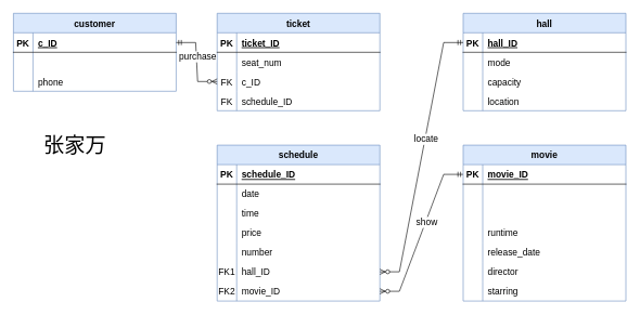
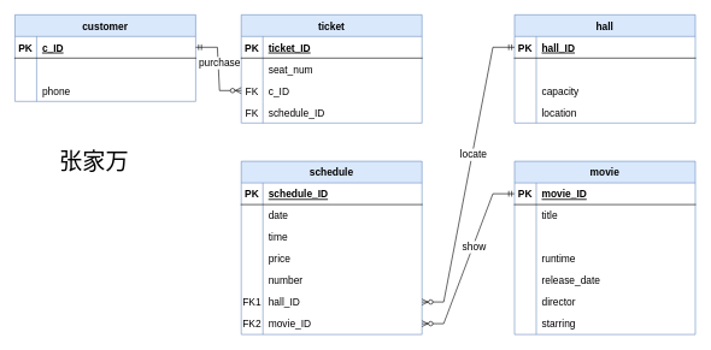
  <mxCell id="0" />
  <mxCell id="1" parent="0" />
  <mxCell id="2" value="customer" style="shape=table;startSize=30;container=1;collapsible=1;childLayout=tableLayout;fixedRows=1;rowLines=0;fontStyle=1;align=center;resizeLast=1;fontSize=14;fillColor=#dae8fc;strokeColor=#6c8ebf;" parent="1" vertex="1"><mxGeometry x="20" y="20" width="250" height="120" as="geometry"><mxRectangle x="450" y="120" width="100" height="30" as="alternateBounds" /></mxGeometry></mxCell>
  <mxCell id="3" value="" style="shape=partialRectangle;collapsible=0;dropTarget=0;pointerEvents=0;fillColor=none;points=[[0,0.5],[1,0.5]];portConstraint=eastwest;top=0;left=0;right=0;bottom=1;fontSize=14;" parent="2" vertex="1"><mxGeometry y="30" width="250" height="30" as="geometry" /></mxCell>
  <mxCell id="4" value="PK" style="shape=partialRectangle;overflow=hidden;connectable=0;fillColor=none;top=0;left=0;bottom=0;right=0;fontStyle=1;fontSize=14;" parent="3" vertex="1"><mxGeometry width="30" height="30" as="geometry"><mxRectangle width="30" height="30" as="alternateBounds" /></mxGeometry></mxCell>
  <mxCell id="5" value="c_ID" style="shape=partialRectangle;overflow=hidden;connectable=0;fillColor=none;top=0;left=0;bottom=0;right=0;align=left;spacingLeft=6;fontStyle=5;fontSize=14;" parent="3" vertex="1"><mxGeometry x="30" width="220" height="30" as="geometry"><mxRectangle width="220" height="30" as="alternateBounds" /></mxGeometry></mxCell>
  <mxCell id="6" value="" style="shape=partialRectangle;collapsible=0;dropTarget=0;pointerEvents=0;fillColor=none;points=[[0,0.5],[1,0.5]];portConstraint=eastwest;top=0;left=0;right=0;bottom=0;fontSize=14;" parent="2" vertex="1"><mxGeometry y="60" width="250" height="30" as="geometry" /></mxCell>
  <mxCell id="7" value="" style="shape=partialRectangle;overflow=hidden;connectable=0;fillColor=none;top=0;left=0;bottom=0;right=0;fontSize=14;" parent="6" vertex="1"><mxGeometry width="30" height="30" as="geometry"><mxRectangle width="30" height="30" as="alternateBounds" /></mxGeometry></mxCell>
  <mxCell id="8" value="" style="shape=partialRectangle;collapsible=0;dropTarget=0;pointerEvents=0;fillColor=none;points=[[0,0.5],[1,0.5]];portConstraint=eastwest;top=0;left=0;right=0;bottom=0;fontSize=14;" parent="2" vertex="1"><mxGeometry y="90" width="250" height="30" as="geometry" /></mxCell>
  <mxCell id="9" value="" style="shape=partialRectangle;overflow=hidden;connectable=0;fillColor=none;top=0;left=0;bottom=0;right=0;fontSize=14;" parent="8" vertex="1"><mxGeometry width="30" height="30" as="geometry"><mxRectangle width="30" height="30" as="alternateBounds" /></mxGeometry></mxCell>
  <mxCell id="10" value="phone" style="shape=partialRectangle;overflow=hidden;connectable=0;fillColor=none;top=0;left=0;bottom=0;right=0;align=left;spacingLeft=6;fontSize=14;verticalAlign=middle;" parent="8" vertex="1"><mxGeometry x="30" width="220" height="30" as="geometry"><mxRectangle width="220" height="30" as="alternateBounds" /></mxGeometry></mxCell>
  <mxCell id="11" value="schedule" style="shape=table;startSize=30;container=1;collapsible=1;childLayout=tableLayout;fixedRows=1;rowLines=0;fontStyle=1;align=center;resizeLast=1;fontSize=14;fillColor=#dae8fc;strokeColor=#6c8ebf;" parent="1" vertex="1"><mxGeometry x="333" y="223" width="250" height="240" as="geometry"><mxRectangle x="450" y="120" width="100" height="30" as="alternateBounds" /></mxGeometry></mxCell>
  <mxCell id="12" value="" style="shape=partialRectangle;collapsible=0;dropTarget=0;pointerEvents=0;fillColor=none;points=[[0,0.5],[1,0.5]];portConstraint=eastwest;top=0;left=0;right=0;bottom=1;fontSize=14;" parent="11" vertex="1"><mxGeometry y="30" width="250" height="30" as="geometry" /></mxCell>
  <mxCell id="13" value="PK" style="shape=partialRectangle;overflow=hidden;connectable=0;fillColor=none;top=0;left=0;bottom=0;right=0;fontStyle=1;fontSize=14;" parent="12" vertex="1"><mxGeometry width="30" height="30" as="geometry"><mxRectangle width="30" height="30" as="alternateBounds" /></mxGeometry></mxCell>
  <mxCell id="14" value="schedule_ID" style="shape=partialRectangle;overflow=hidden;connectable=0;fillColor=none;top=0;left=0;bottom=0;right=0;align=left;spacingLeft=6;fontStyle=5;fontSize=14;" parent="12" vertex="1"><mxGeometry x="30" width="220" height="30" as="geometry"><mxRectangle width="220" height="30" as="alternateBounds" /></mxGeometry></mxCell>
  <mxCell id="15" value="" style="shape=partialRectangle;collapsible=0;dropTarget=0;pointerEvents=0;fillColor=none;points=[[0,0.5],[1,0.5]];portConstraint=eastwest;top=0;left=0;right=0;bottom=0;fontSize=14;" parent="11" vertex="1"><mxGeometry y="60" width="250" height="30" as="geometry" /></mxCell>
  <mxCell id="16" value="" style="shape=partialRectangle;overflow=hidden;connectable=0;fillColor=none;top=0;left=0;bottom=0;right=0;fontSize=14;" parent="15" vertex="1"><mxGeometry width="30" height="30" as="geometry"><mxRectangle width="30" height="30" as="alternateBounds" /></mxGeometry></mxCell>
  <mxCell id="17" value="date" style="shape=partialRectangle;overflow=hidden;connectable=0;fillColor=none;top=0;left=0;bottom=0;right=0;align=left;spacingLeft=6;fontSize=14;" parent="15" vertex="1"><mxGeometry x="30" width="220" height="30" as="geometry"><mxRectangle width="220" height="30" as="alternateBounds" /></mxGeometry></mxCell>
  <mxCell id="18" value="" style="shape=partialRectangle;collapsible=0;dropTarget=0;pointerEvents=0;fillColor=none;points=[[0,0.5],[1,0.5]];portConstraint=eastwest;top=0;left=0;right=0;bottom=0;fontSize=14;" parent="11" vertex="1"><mxGeometry y="90" width="250" height="30" as="geometry" /></mxCell>
  <mxCell id="19" value="" style="shape=partialRectangle;overflow=hidden;connectable=0;fillColor=none;top=0;left=0;bottom=0;right=0;fontSize=14;" parent="18" vertex="1"><mxGeometry width="30" height="30" as="geometry"><mxRectangle width="30" height="30" as="alternateBounds" /></mxGeometry></mxCell>
  <mxCell id="20" value="time" style="shape=partialRectangle;overflow=hidden;connectable=0;fillColor=none;top=0;left=0;bottom=0;right=0;align=left;spacingLeft=6;fontSize=14;verticalAlign=middle;" parent="18" vertex="1"><mxGeometry x="30" width="220" height="30" as="geometry"><mxRectangle width="220" height="30" as="alternateBounds" /></mxGeometry></mxCell>
  <mxCell id="21" value="" style="shape=partialRectangle;collapsible=0;dropTarget=0;pointerEvents=0;fillColor=none;points=[[0,0.5],[1,0.5]];portConstraint=eastwest;top=0;left=0;right=0;bottom=0;fontSize=14;" parent="11" vertex="1"><mxGeometry y="120" width="250" height="30" as="geometry" /></mxCell>
  <mxCell id="22" value="" style="shape=partialRectangle;overflow=hidden;connectable=0;fillColor=none;top=0;left=0;bottom=0;right=0;fontSize=14;" parent="21" vertex="1"><mxGeometry width="30" height="30" as="geometry"><mxRectangle width="30" height="30" as="alternateBounds" /></mxGeometry></mxCell>
  <mxCell id="23" value="price" style="shape=partialRectangle;overflow=hidden;connectable=0;fillColor=none;top=0;left=0;bottom=0;right=0;align=left;spacingLeft=6;fontSize=14;verticalAlign=middle;" parent="21" vertex="1"><mxGeometry x="30" width="220" height="30" as="geometry"><mxRectangle width="220" height="30" as="alternateBounds" /></mxGeometry></mxCell>
  <mxCell id="24" value="" style="shape=partialRectangle;collapsible=0;dropTarget=0;pointerEvents=0;fillColor=none;points=[[0,0.5],[1,0.5]];portConstraint=eastwest;top=0;left=0;right=0;bottom=0;fontSize=14;" parent="11" vertex="1"><mxGeometry y="150" width="250" height="30" as="geometry" /></mxCell>
  <mxCell id="25" value="" style="shape=partialRectangle;overflow=hidden;connectable=0;fillColor=none;top=0;left=0;bottom=0;right=0;fontSize=14;" parent="24" vertex="1"><mxGeometry width="30" height="30" as="geometry"><mxRectangle width="30" height="30" as="alternateBounds" /></mxGeometry></mxCell>
  <mxCell id="26" value="number" style="shape=partialRectangle;overflow=hidden;connectable=0;fillColor=none;top=0;left=0;bottom=0;right=0;align=left;spacingLeft=6;fontSize=14;verticalAlign=middle;" parent="24" vertex="1"><mxGeometry x="30" width="220" height="30" as="geometry"><mxRectangle width="220" height="30" as="alternateBounds" /></mxGeometry></mxCell>
  <mxCell id="27" value="" style="shape=partialRectangle;collapsible=0;dropTarget=0;pointerEvents=0;fillColor=none;points=[[0,0.5],[1,0.5]];portConstraint=eastwest;top=0;left=0;right=0;bottom=0;fontSize=14;" parent="11" vertex="1"><mxGeometry y="180" width="250" height="30" as="geometry" /></mxCell>
  <mxCell id="28" value="FK1" style="shape=partialRectangle;overflow=hidden;connectable=0;fillColor=none;top=0;left=0;bottom=0;right=0;fontSize=14;" parent="27" vertex="1"><mxGeometry width="30" height="30" as="geometry"><mxRectangle width="30" height="30" as="alternateBounds" /></mxGeometry></mxCell>
  <mxCell id="29" value="hall_ID" style="shape=partialRectangle;overflow=hidden;connectable=0;fillColor=none;top=0;left=0;bottom=0;right=0;align=left;spacingLeft=6;fontSize=14;verticalAlign=middle;" parent="27" vertex="1"><mxGeometry x="30" width="220" height="30" as="geometry"><mxRectangle width="220" height="30" as="alternateBounds" /></mxGeometry></mxCell>
  <mxCell id="30" value="" style="shape=partialRectangle;collapsible=0;dropTarget=0;pointerEvents=0;fillColor=none;points=[[0,0.5],[1,0.5]];portConstraint=eastwest;top=0;left=0;right=0;bottom=0;fontSize=14;" parent="11" vertex="1"><mxGeometry y="210" width="250" height="30" as="geometry" /></mxCell>
  <mxCell id="31" value="FK2" style="shape=partialRectangle;overflow=hidden;connectable=0;fillColor=none;top=0;left=0;bottom=0;right=0;fontSize=14;" parent="30" vertex="1"><mxGeometry width="30" height="30" as="geometry"><mxRectangle width="30" height="30" as="alternateBounds" /></mxGeometry></mxCell>
  <mxCell id="32" value="movie_ID" style="shape=partialRectangle;overflow=hidden;connectable=0;fillColor=none;top=0;left=0;bottom=0;right=0;align=left;spacingLeft=6;fontSize=14;verticalAlign=middle;" parent="30" vertex="1"><mxGeometry x="30" width="220" height="30" as="geometry"><mxRectangle width="220" height="30" as="alternateBounds" /></mxGeometry></mxCell>
  <mxCell id="33" value="ticket" style="shape=table;startSize=30;container=1;collapsible=1;childLayout=tableLayout;fixedRows=1;rowLines=0;fontStyle=1;align=center;resizeLast=1;fontSize=14;fillColor=#dae8fc;strokeColor=#6c8ebf;" parent="1" vertex="1"><mxGeometry x="333" y="20" width="250" height="150" as="geometry"><mxRectangle x="871" y="175" width="100" height="30" as="alternateBounds" /></mxGeometry></mxCell>
  <mxCell id="34" value="" style="shape=partialRectangle;collapsible=0;dropTarget=0;pointerEvents=0;fillColor=none;points=[[0,0.5],[1,0.5]];portConstraint=eastwest;top=0;left=0;right=0;bottom=1;fontSize=14;" parent="33" vertex="1"><mxGeometry y="30" width="250" height="30" as="geometry" /></mxCell>
  <mxCell id="35" value="PK" style="shape=partialRectangle;overflow=hidden;connectable=0;fillColor=none;top=0;left=0;bottom=0;right=0;fontStyle=1;fontSize=14;" parent="34" vertex="1"><mxGeometry width="30" height="30" as="geometry"><mxRectangle width="30" height="30" as="alternateBounds" /></mxGeometry></mxCell>
  <mxCell id="36" value="ticket_ID" style="shape=partialRectangle;overflow=hidden;connectable=0;fillColor=none;top=0;left=0;bottom=0;right=0;align=left;spacingLeft=6;fontStyle=5;fontSize=14;" parent="34" vertex="1"><mxGeometry x="30" width="220" height="30" as="geometry"><mxRectangle width="220" height="30" as="alternateBounds" /></mxGeometry></mxCell>
  <mxCell id="37" value="" style="shape=partialRectangle;collapsible=0;dropTarget=0;pointerEvents=0;fillColor=none;points=[[0,0.5],[1,0.5]];portConstraint=eastwest;top=0;left=0;right=0;bottom=0;fontSize=14;" parent="33" vertex="1"><mxGeometry y="60" width="250" height="30" as="geometry" /></mxCell>
  <mxCell id="38" value="" style="shape=partialRectangle;overflow=hidden;connectable=0;fillColor=none;top=0;left=0;bottom=0;right=0;fontSize=14;" parent="37" vertex="1"><mxGeometry width="30" height="30" as="geometry"><mxRectangle width="30" height="30" as="alternateBounds" /></mxGeometry></mxCell>
  <mxCell id="39" value="seat_num" style="shape=partialRectangle;overflow=hidden;connectable=0;fillColor=none;top=0;left=0;bottom=0;right=0;align=left;spacingLeft=6;fontSize=14;" parent="37" vertex="1"><mxGeometry x="30" width="220" height="30" as="geometry"><mxRectangle width="220" height="30" as="alternateBounds" /></mxGeometry></mxCell>
  <mxCell id="40" value="" style="shape=partialRectangle;collapsible=0;dropTarget=0;pointerEvents=0;fillColor=none;points=[[0,0.5],[1,0.5]];portConstraint=eastwest;top=0;left=0;right=0;bottom=0;fontSize=14;" parent="33" vertex="1"><mxGeometry y="90" width="250" height="30" as="geometry" /></mxCell>
  <mxCell id="41" value="FK" style="shape=partialRectangle;overflow=hidden;connectable=0;fillColor=none;top=0;left=0;bottom=0;right=0;fontSize=14;" parent="40" vertex="1"><mxGeometry width="30" height="30" as="geometry"><mxRectangle width="30" height="30" as="alternateBounds" /></mxGeometry></mxCell>
  <mxCell id="42" value="c_ID" style="shape=partialRectangle;overflow=hidden;connectable=0;fillColor=none;top=0;left=0;bottom=0;right=0;align=left;spacingLeft=6;fontSize=14;" parent="40" vertex="1"><mxGeometry x="30" width="220" height="30" as="geometry"><mxRectangle width="220" height="30" as="alternateBounds" /></mxGeometry></mxCell>
  <mxCell id="43" value="" style="shape=partialRectangle;collapsible=0;dropTarget=0;pointerEvents=0;fillColor=none;points=[[0,0.5],[1,0.5]];portConstraint=eastwest;top=0;left=0;right=0;bottom=0;fontSize=14;" parent="33" vertex="1"><mxGeometry y="120" width="250" height="30" as="geometry" /></mxCell>
  <mxCell id="44" value="FK" style="shape=partialRectangle;overflow=hidden;connectable=0;fillColor=none;top=0;left=0;bottom=0;right=0;fontSize=14;" parent="43" vertex="1"><mxGeometry width="30" height="30" as="geometry"><mxRectangle width="30" height="30" as="alternateBounds" /></mxGeometry></mxCell>
  <mxCell id="45" value="schedule_ID" style="shape=partialRectangle;overflow=hidden;connectable=0;fillColor=none;top=0;left=0;bottom=0;right=0;align=left;spacingLeft=6;fontSize=14;" parent="43" vertex="1"><mxGeometry x="30" width="220" height="30" as="geometry"><mxRectangle width="220" height="30" as="alternateBounds" /></mxGeometry></mxCell>
  <mxCell id="46" value="" style="edgeStyle=entityRelationEdgeStyle;fontSize=14;html=1;endArrow=ERzeroToMany;startArrow=ERmandOne;rounded=0;exitX=1;exitY=0.5;exitDx=0;exitDy=0;entryX=0;entryY=0.5;entryDx=0;entryDy=0;" parent="1" source="3" target="40" edge="1"><mxGeometry width="100" height="100" relative="1" as="geometry"><mxPoint x="-109" y="112" as="sourcePoint" /><mxPoint x="333" y="95" as="targetPoint" /></mxGeometry></mxCell>
  <mxCell id="47" value="purchase" style="edgeLabel;html=1;align=center;verticalAlign=middle;resizable=0;points=[];fontSize=14;" parent="46" vertex="1" connectable="0"><mxGeometry x="-0.135" relative="1" as="geometry"><mxPoint x="1" as="offset" /></mxGeometry></mxCell>
  <mxCell id="48" value="" style="edgeStyle=entityRelationEdgeStyle;fontSize=14;html=1;endArrow=ERzeroToMany;startArrow=ERmandOne;rounded=0;exitX=0;exitY=0.5;exitDx=0;exitDy=0;" parent="1" source="64" target="30" edge="1"><mxGeometry width="100" height="100" relative="1" as="geometry"><mxPoint x="895" y="390" as="sourcePoint" /><mxPoint x="1074" y="-164" as="targetPoint" /></mxGeometry></mxCell>
  <mxCell id="49" value="show" style="edgeLabel;html=1;align=center;verticalAlign=middle;resizable=0;points=[];fontSize=14;" parent="48" vertex="1" connectable="0"><mxGeometry x="-0.135" relative="1" as="geometry"><mxPoint x="1" as="offset" /></mxGeometry></mxCell>
  <mxCell id="50" value="hall" style="shape=table;startSize=30;container=1;collapsible=1;childLayout=tableLayout;fixedRows=1;rowLines=0;fontStyle=1;align=center;resizeLast=1;fontSize=14;fillColor=#dae8fc;strokeColor=#6c8ebf;" parent="1" vertex="1"><mxGeometry x="711" y="20" width="250" height="150" as="geometry"><mxRectangle x="450" y="120" width="100" height="30" as="alternateBounds" /></mxGeometry></mxCell>
  <mxCell id="51" value="" style="shape=partialRectangle;collapsible=0;dropTarget=0;pointerEvents=0;fillColor=none;points=[[0,0.5],[1,0.5]];portConstraint=eastwest;top=0;left=0;right=0;bottom=1;fontSize=14;" parent="50" vertex="1"><mxGeometry y="30" width="250" height="30" as="geometry" /></mxCell>
  <mxCell id="52" value="PK" style="shape=partialRectangle;overflow=hidden;connectable=0;fillColor=none;top=0;left=0;bottom=0;right=0;fontStyle=1;fontSize=14;" parent="51" vertex="1"><mxGeometry width="30" height="30" as="geometry"><mxRectangle width="30" height="30" as="alternateBounds" /></mxGeometry></mxCell>
  <mxCell id="53" value="hall_ID" style="shape=partialRectangle;overflow=hidden;connectable=0;fillColor=none;top=0;left=0;bottom=0;right=0;align=left;spacingLeft=6;fontStyle=5;fontSize=14;" parent="51" vertex="1"><mxGeometry x="30" width="220" height="30" as="geometry"><mxRectangle width="220" height="30" as="alternateBounds" /></mxGeometry></mxCell>
  <mxCell id="54" value="" style="shape=partialRectangle;collapsible=0;dropTarget=0;pointerEvents=0;fillColor=none;points=[[0,0.5],[1,0.5]];portConstraint=eastwest;top=0;left=0;right=0;bottom=0;fontSize=14;" parent="50" vertex="1"><mxGeometry y="60" width="250" height="30" as="geometry" /></mxCell>
  <mxCell id="55" value="" style="shape=partialRectangle;overflow=hidden;connectable=0;fillColor=none;top=0;left=0;bottom=0;right=0;fontSize=14;" parent="54" vertex="1"><mxGeometry width="30" height="30" as="geometry"><mxRectangle width="30" height="30" as="alternateBounds" /></mxGeometry></mxCell>
- <mxCell id="56" value="mode" style="shape=partialRectangle;overflow=hidden;connectable=0;fillColor=none;top=0;left=0;bottom=0;right=0;align=left;spacingLeft=6;fontSize=14;" parent="54" vertex="1"><mxGeometry x="30" width="220" height="30" as="geometry"><mxRectangle width="220" height="30" as="alternateBounds" /></mxGeometry></mxCell>
  <mxCell id="57" value="" style="shape=partialRectangle;collapsible=0;dropTarget=0;pointerEvents=0;fillColor=none;points=[[0,0.5],[1,0.5]];portConstraint=eastwest;top=0;left=0;right=0;bottom=0;fontSize=14;" parent="50" vertex="1"><mxGeometry y="90" width="250" height="30" as="geometry" /></mxCell>
  <mxCell id="58" value="" style="shape=partialRectangle;overflow=hidden;connectable=0;fillColor=none;top=0;left=0;bottom=0;right=0;fontSize=14;" parent="57" vertex="1"><mxGeometry width="30" height="30" as="geometry"><mxRectangle width="30" height="30" as="alternateBounds" /></mxGeometry></mxCell>
  <mxCell id="59" value="capacity" style="shape=partialRectangle;overflow=hidden;connectable=0;fillColor=none;top=0;left=0;bottom=0;right=0;align=left;spacingLeft=6;fontSize=14;verticalAlign=middle;" parent="57" vertex="1"><mxGeometry x="30" width="220" height="30" as="geometry"><mxRectangle width="220" height="30" as="alternateBounds" /></mxGeometry></mxCell>
  <mxCell id="60" value="" style="shape=partialRectangle;collapsible=0;dropTarget=0;pointerEvents=0;fillColor=none;points=[[0,0.5],[1,0.5]];portConstraint=eastwest;top=0;left=0;right=0;bottom=0;fontSize=14;" parent="50" vertex="1"><mxGeometry y="120" width="250" height="30" as="geometry" /></mxCell>
  <mxCell id="61" value="" style="shape=partialRectangle;overflow=hidden;connectable=0;fillColor=none;top=0;left=0;bottom=0;right=0;fontSize=14;" parent="60" vertex="1"><mxGeometry width="30" height="30" as="geometry"><mxRectangle width="30" height="30" as="alternateBounds" /></mxGeometry></mxCell>
  <mxCell id="62" value="location" style="shape=partialRectangle;overflow=hidden;connectable=0;fillColor=none;top=0;left=0;bottom=0;right=0;align=left;spacingLeft=6;fontSize=14;verticalAlign=middle;" parent="60" vertex="1"><mxGeometry x="30" width="220" height="30" as="geometry"><mxRectangle width="220" height="30" as="alternateBounds" /></mxGeometry></mxCell>
  <mxCell id="63" value="movie" style="shape=table;startSize=30;container=1;collapsible=1;childLayout=tableLayout;fixedRows=1;rowLines=0;fontStyle=1;align=center;resizeLast=1;fontSize=14;fillColor=#dae8fc;strokeColor=#6c8ebf;" parent="1" vertex="1"><mxGeometry x="711" y="223" width="250" height="240" as="geometry"><mxRectangle x="450" y="120" width="100" height="30" as="alternateBounds" /></mxGeometry></mxCell>
  <mxCell id="64" value="" style="shape=partialRectangle;collapsible=0;dropTarget=0;pointerEvents=0;fillColor=none;points=[[0,0.5],[1,0.5]];portConstraint=eastwest;top=0;left=0;right=0;bottom=1;fontSize=14;" parent="63" vertex="1"><mxGeometry y="30" width="250" height="30" as="geometry" /></mxCell>
  <mxCell id="65" value="PK" style="shape=partialRectangle;overflow=hidden;connectable=0;fillColor=none;top=0;left=0;bottom=0;right=0;fontStyle=1;fontSize=14;" parent="64" vertex="1"><mxGeometry width="30" height="30" as="geometry"><mxRectangle width="30" height="30" as="alternateBounds" /></mxGeometry></mxCell>
  <mxCell id="66" value="movie_ID" style="shape=partialRectangle;overflow=hidden;connectable=0;fillColor=none;top=0;left=0;bottom=0;right=0;align=left;spacingLeft=6;fontStyle=5;fontSize=14;" parent="64" vertex="1"><mxGeometry x="30" width="220" height="30" as="geometry"><mxRectangle width="220" height="30" as="alternateBounds" /></mxGeometry></mxCell>
  <mxCell id="67" value="" style="shape=partialRectangle;collapsible=0;dropTarget=0;pointerEvents=0;fillColor=none;points=[[0,0.5],[1,0.5]];portConstraint=eastwest;top=0;left=0;right=0;bottom=0;fontSize=14;" parent="63" vertex="1"><mxGeometry y="60" width="250" height="30" as="geometry" /></mxCell>
  <mxCell id="68" value="" style="shape=partialRectangle;overflow=hidden;connectable=0;fillColor=none;top=0;left=0;bottom=0;right=0;fontSize=14;" parent="67" vertex="1"><mxGeometry width="30" height="30" as="geometry"><mxRectangle width="30" height="30" as="alternateBounds" /></mxGeometry></mxCell>
+ <mxCell id="69" value="title" style="shape=partialRectangle;overflow=hidden;connectable=0;fillColor=none;top=0;left=0;bottom=0;right=0;align=left;spacingLeft=6;fontSize=14;" parent="67" vertex="1"><mxGeometry x="30" width="220" height="30" as="geometry"><mxRectangle width="220" height="30" as="alternateBounds" /></mxGeometry></mxCell>
  <mxCell id="70" value="" style="shape=partialRectangle;collapsible=0;dropTarget=0;pointerEvents=0;fillColor=none;points=[[0,0.5],[1,0.5]];portConstraint=eastwest;top=0;left=0;right=0;bottom=0;fontSize=14;" parent="63" vertex="1"><mxGeometry y="90" width="250" height="30" as="geometry" /></mxCell>
  <mxCell id="71" value="" style="shape=partialRectangle;overflow=hidden;connectable=0;fillColor=none;top=0;left=0;bottom=0;right=0;fontSize=14;" parent="70" vertex="1"><mxGeometry width="30" height="30" as="geometry"><mxRectangle width="30" height="30" as="alternateBounds" /></mxGeometry></mxCell>
  <mxCell id="72" value="" style="shape=partialRectangle;collapsible=0;dropTarget=0;pointerEvents=0;fillColor=none;points=[[0,0.5],[1,0.5]];portConstraint=eastwest;top=0;left=0;right=0;bottom=0;fontSize=14;" parent="63" vertex="1"><mxGeometry y="120" width="250" height="30" as="geometry" /></mxCell>
  <mxCell id="73" value="" style="shape=partialRectangle;overflow=hidden;connectable=0;fillColor=none;top=0;left=0;bottom=0;right=0;fontSize=14;" parent="72" vertex="1"><mxGeometry width="30" height="30" as="geometry"><mxRectangle width="30" height="30" as="alternateBounds" /></mxGeometry></mxCell>
  <mxCell id="74" value="runtime" style="shape=partialRectangle;overflow=hidden;connectable=0;fillColor=none;top=0;left=0;bottom=0;right=0;align=left;spacingLeft=6;fontSize=14;verticalAlign=middle;" parent="72" vertex="1"><mxGeometry x="30" width="220" height="30" as="geometry"><mxRectangle width="220" height="30" as="alternateBounds" /></mxGeometry></mxCell>
  <mxCell id="75" value="" style="shape=partialRectangle;collapsible=0;dropTarget=0;pointerEvents=0;fillColor=none;points=[[0,0.5],[1,0.5]];portConstraint=eastwest;top=0;left=0;right=0;bottom=0;fontSize=14;" parent="63" vertex="1"><mxGeometry y="150" width="250" height="30" as="geometry" /></mxCell>
  <mxCell id="76" value="" style="shape=partialRectangle;overflow=hidden;connectable=0;fillColor=none;top=0;left=0;bottom=0;right=0;fontSize=14;" parent="75" vertex="1"><mxGeometry width="30" height="30" as="geometry"><mxRectangle width="30" height="30" as="alternateBounds" /></mxGeometry></mxCell>
  <mxCell id="77" value="release_date" style="shape=partialRectangle;overflow=hidden;connectable=0;fillColor=none;top=0;left=0;bottom=0;right=0;align=left;spacingLeft=6;fontSize=14;verticalAlign=middle;" parent="75" vertex="1"><mxGeometry x="30" width="220" height="30" as="geometry"><mxRectangle width="220" height="30" as="alternateBounds" /></mxGeometry></mxCell>
  <mxCell id="78" value="" style="shape=partialRectangle;collapsible=0;dropTarget=0;pointerEvents=0;fillColor=none;points=[[0,0.5],[1,0.5]];portConstraint=eastwest;top=0;left=0;right=0;bottom=0;fontSize=14;" parent="63" vertex="1"><mxGeometry y="180" width="250" height="30" as="geometry" /></mxCell>
  <mxCell id="79" value="" style="shape=partialRectangle;overflow=hidden;connectable=0;fillColor=none;top=0;left=0;bottom=0;right=0;fontSize=14;" parent="78" vertex="1"><mxGeometry width="30" height="30" as="geometry"><mxRectangle width="30" height="30" as="alternateBounds" /></mxGeometry></mxCell>
  <mxCell id="80" value="director" style="shape=partialRectangle;overflow=hidden;connectable=0;fillColor=none;top=0;left=0;bottom=0;right=0;align=left;spacingLeft=6;fontSize=14;verticalAlign=middle;" parent="78" vertex="1"><mxGeometry x="30" width="220" height="30" as="geometry"><mxRectangle width="220" height="30" as="alternateBounds" /></mxGeometry></mxCell>
  <mxCell id="81" value="" style="shape=partialRectangle;collapsible=0;dropTarget=0;pointerEvents=0;fillColor=none;points=[[0,0.5],[1,0.5]];portConstraint=eastwest;top=0;left=0;right=0;bottom=0;fontSize=14;" parent="63" vertex="1"><mxGeometry y="210" width="250" height="30" as="geometry" /></mxCell>
  <mxCell id="82" value="" style="shape=partialRectangle;overflow=hidden;connectable=0;fillColor=none;top=0;left=0;bottom=0;right=0;fontSize=14;" parent="81" vertex="1"><mxGeometry width="30" height="30" as="geometry"><mxRectangle width="30" height="30" as="alternateBounds" /></mxGeometry></mxCell>
  <mxCell id="83" value="starring" style="shape=partialRectangle;overflow=hidden;connectable=0;fillColor=none;top=0;left=0;bottom=0;right=0;align=left;spacingLeft=6;fontSize=14;verticalAlign=middle;" parent="81" vertex="1"><mxGeometry x="30" width="220" height="30" as="geometry"><mxRectangle width="220" height="30" as="alternateBounds" /></mxGeometry></mxCell>
  <mxCell id="84" value="" style="edgeStyle=entityRelationEdgeStyle;fontSize=14;html=1;endArrow=ERzeroToMany;startArrow=ERmandOne;rounded=0;exitX=0;exitY=0.5;exitDx=0;exitDy=0;entryX=1;entryY=0.5;entryDx=0;entryDy=0;" parent="1" source="51" target="27" edge="1"><mxGeometry width="100" height="100" relative="1" as="geometry"><mxPoint x="1034" y="83" as="sourcePoint" /><mxPoint x="1122" y="214" as="targetPoint" /></mxGeometry></mxCell>
  <mxCell id="85" value="locate" style="edgeLabel;html=1;align=center;verticalAlign=middle;resizable=0;points=[];fontSize=14;" parent="84" vertex="1" connectable="0"><mxGeometry x="-0.135" relative="1" as="geometry"><mxPoint x="1" as="offset" /></mxGeometry></mxCell>
- <mxCell id="86" value="&lt;font style=&quot;font-size: 32px;&quot;&gt;张家万&lt;/font&gt;" style="text;html=1;align=center;verticalAlign=middle;resizable=0;points=[];autosize=1;strokeColor=none;fillColor=none;" vertex="1" parent="1"><mxGeometry x="57" y="199" width="114" height="50" as="geometry" /></mxCell>
+ <mxCell id="86" value="&lt;font style=&quot;font-size: 32px;&quot;&gt;张家万&lt;/font&gt;" style="text;html=1;align=center;verticalAlign=middle;resizable=0;points=[];autosize=1;strokeColor=none;fillColor=none;" vertex="1" parent="1"><mxGeometry x="72" y="199" width="114" height="50" as="geometry" /></mxCell>
